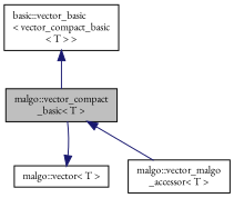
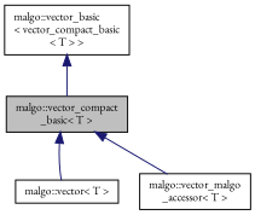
  digraph {
    fontname="EB Garamond"
    node [color=black fillcolor=white fontname="EB Garamond" fontsize=10 shape=record style=filled]
    edge [color=midnightblue dir=back fontname="EB Garamond" fontsize=10 labelfontname=Helvetica labelfontsize=10 style=solid]
    n1 [fillcolor=grey75 fontcolor=black height=0.2 label="malgo::vector_compact\l_basic\< T \>" width=0.4]
    n2 [height=0.2 label="malgo::vector\< T \>" width=0.4]
    n3 [height=0.2 label="malgo::vector_malgo\l_accessor\< T \>" width=0.4]
-   n4 [height=0.2 label="basic::vector_basic\l\< vector_compact_basic\l\< T \> \>" width=0.4]
-   n2 -> n1
+   n4 [height=0.2 label="malgo::vector_basic\l\< vector_compact_basic\l\< T \> \>" width=0.4]
+   n1 -> n2
    n1 -> n3
    n4 -> n1
  }
